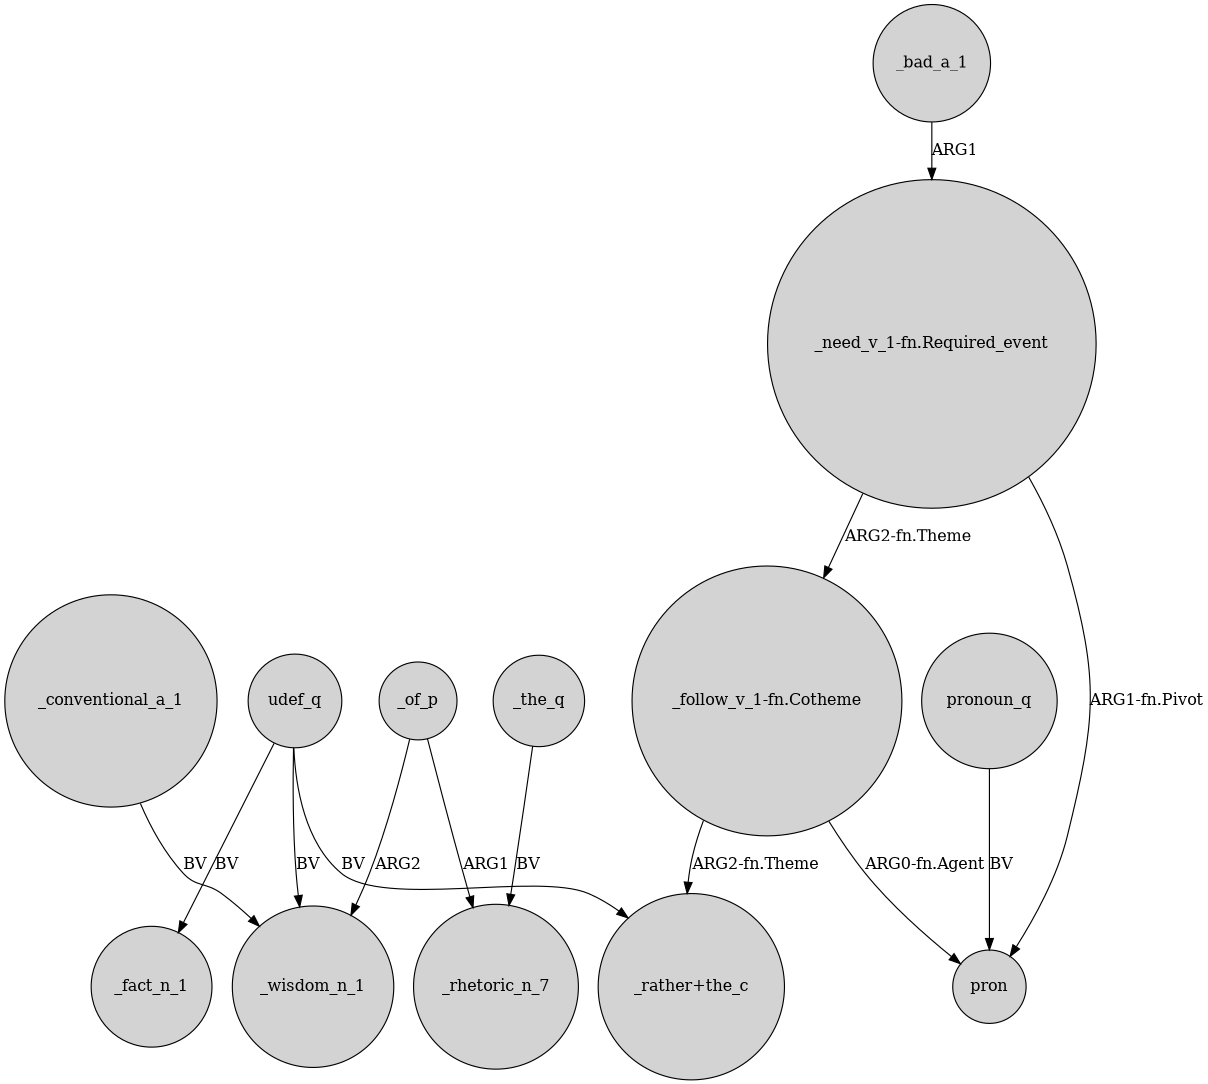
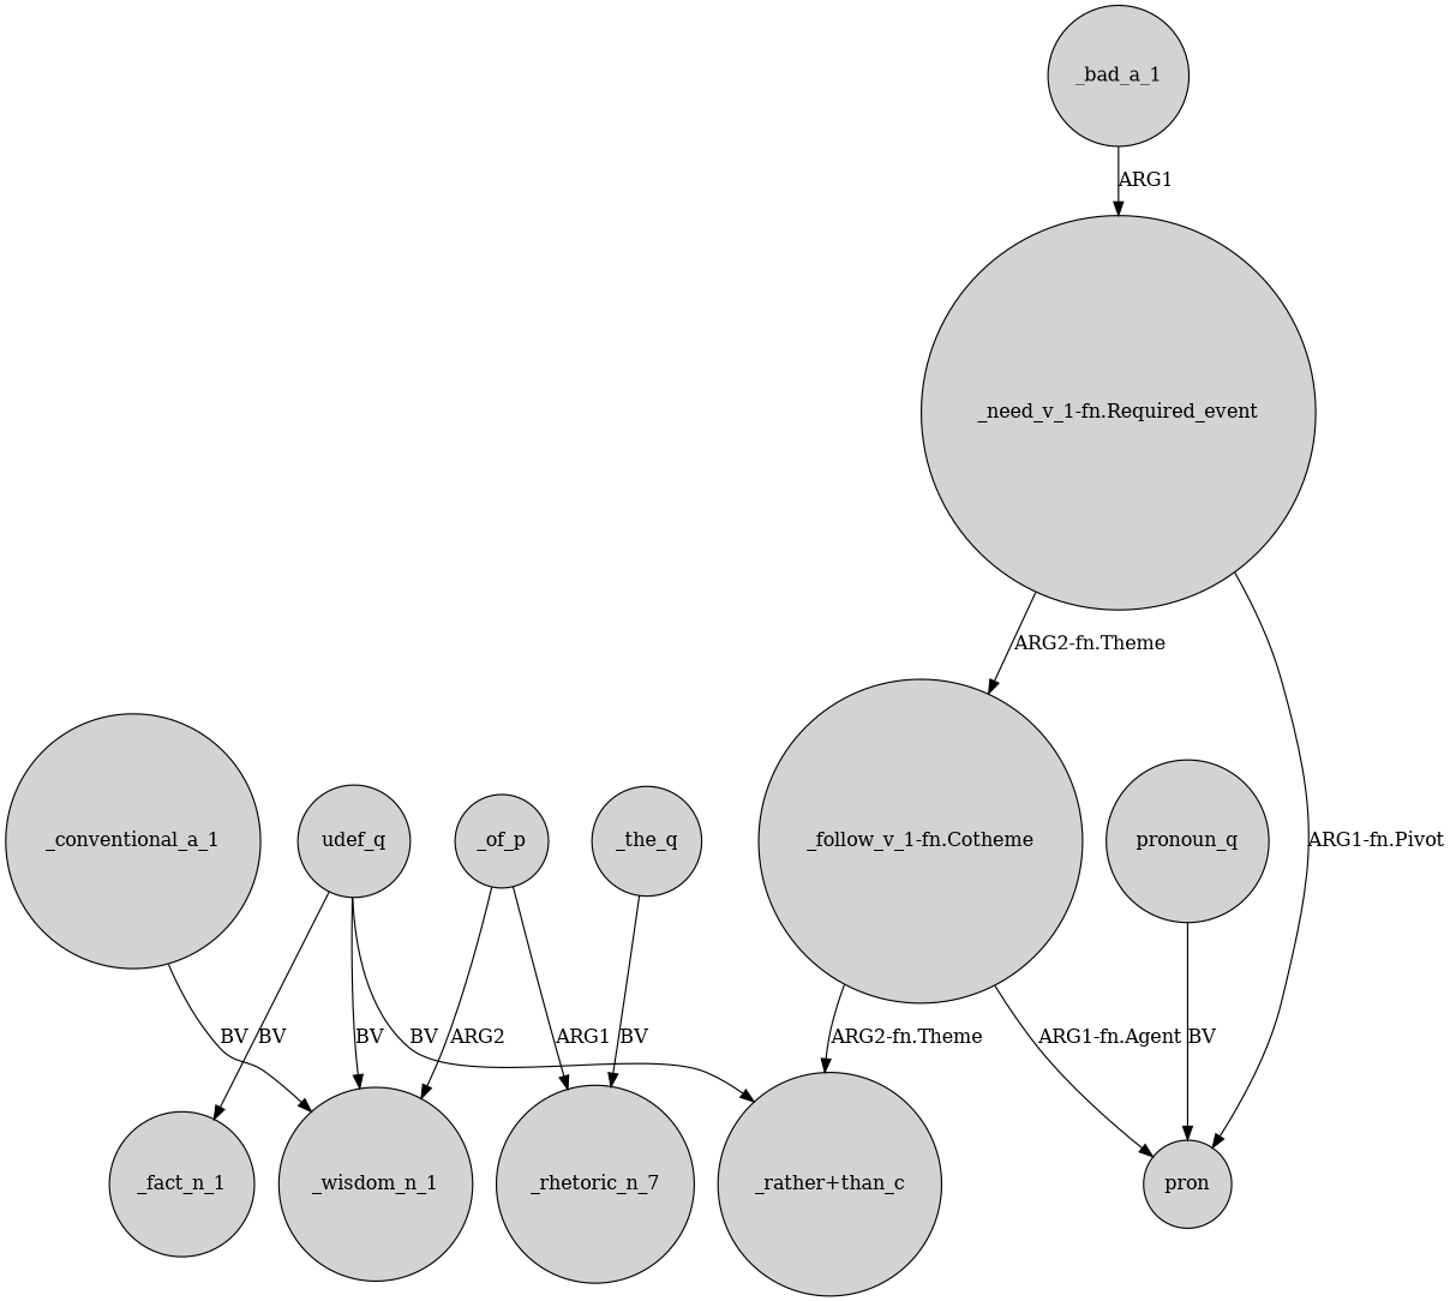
  digraph {
    node [shape=circle style=filled]
    "_follow_v_1-fn.Cotheme"
-   "_rather+than_c" [label="_rather+the_c"]
+   "_rather+than_c"
    pron
    _conventional_a_1
    _wisdom_n_1
    _bad_a_1
    "_need_v_1-fn.Required_event"
    _of_p
    n9 [label=_rhetoric_n_7]
    udef_q
    _fact_n_1
    _the_q
    pronoun_q
    "_follow_v_1-fn.Cotheme" -> "_rather+than_c" [label="ARG2-fn.Theme"]
-   "_follow_v_1-fn.Cotheme" -> pron [label="ARG0-fn.Agent"]
+   "_follow_v_1-fn.Cotheme" -> pron [label="ARG1-fn.Agent"]
    _conventional_a_1 -> _wisdom_n_1 [label=BV]
    _bad_a_1 -> "_need_v_1-fn.Required_event" [label=ARG1]
    "_need_v_1-fn.Required_event" -> "_follow_v_1-fn.Cotheme" [label="ARG2-fn.Theme"]
    "_need_v_1-fn.Required_event" -> pron [label="ARG1-fn.Pivot"]
    _of_p -> _wisdom_n_1 [label=ARG2]
    _of_p -> n9 [label=ARG1]
    udef_q -> "_rather+than_c" [label=BV]
    udef_q -> _wisdom_n_1 [label=BV]
    udef_q -> _fact_n_1 [label=BV]
    _the_q -> n9 [label=BV]
    pronoun_q -> pron [label=BV]
  }
